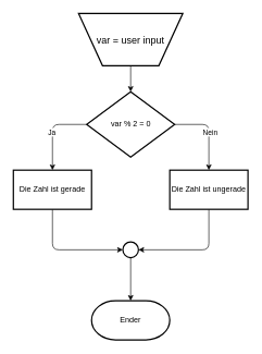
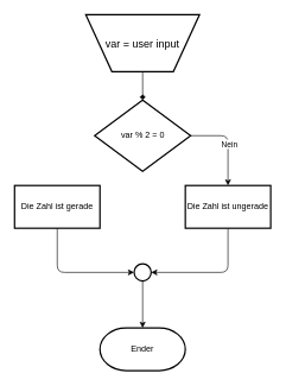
  <mxCell id="0" />
  <mxCell id="1" parent="0" />
- <mxCell id="2" style="edgeStyle=orthogonalEdgeStyle;orthogonalLoop=1;jettySize=auto;html=1;exitX=0.5;exitY=1;exitDx=0;exitDy=0;entryX=0.5;entryY=0;entryDx=0;entryDy=0;entryPerimeter=0;" edge="1" parent="1" source="3" target="8"><mxGeometry relative="1" as="geometry" /></mxCell>
+ <mxCell id="2" style="edgeStyle=orthogonalEdgeStyle;orthogonalLoop=1;jettySize=auto;html=1;exitX=0.5;exitY=1;exitDx=0;exitDy=0;entryX=0.5;entryY=0;entryDx=0;entryDy=0;entryPerimeter=0;endArrow=diamond;" edge="1" parent="1" source="3" target="8"><mxGeometry relative="1" as="geometry" /></mxCell>
  <mxCell id="3" value="&lt;span style=&quot;font-size: 15px&quot;&gt;var = user input&lt;/span&gt;" style="verticalLabelPosition=middle;verticalAlign=middle;html=1;shape=trapezoid;perimeter=trapezoidPerimeter;whiteSpace=wrap;size=0.23;arcSize=10;flipV=1;labelPosition=center;align=center;strokeWidth=2;" vertex="1" parent="1"><mxGeometry x="120" y="20" width="160" height="80" as="geometry" /></mxCell>
- <mxCell id="4" style="edgeStyle=orthogonalEdgeStyle;orthogonalLoop=1;jettySize=auto;html=1;exitX=0;exitY=0.5;exitDx=0;exitDy=0;exitPerimeter=0;entryX=0.5;entryY=0;entryDx=0;entryDy=0;" edge="1" parent="1" source="8" target="12"><mxGeometry relative="1" as="geometry" /></mxCell>
- <mxCell id="5" value="Ja" style="edgeLabel;html=1;align=center;verticalAlign=middle;resizable=0;points=[];" vertex="1" connectable="0" parent="4"><mxGeometry x="0.053" y="-2" relative="1" as="geometry"><mxPoint as="offset" /></mxGeometry></mxCell>
  <mxCell id="6" style="edgeStyle=orthogonalEdgeStyle;orthogonalLoop=1;jettySize=auto;html=1;exitX=1;exitY=0.5;exitDx=0;exitDy=0;exitPerimeter=0;entryX=0.5;entryY=0;entryDx=0;entryDy=0;" edge="1" parent="1" source="8" target="10"><mxGeometry relative="1" as="geometry" /></mxCell>
  <mxCell id="7" value="Nein" style="edgeLabel;html=1;align=center;verticalAlign=middle;resizable=0;points=[];" vertex="1" connectable="0" parent="6"><mxGeometry x="0.053" y="1" relative="1" as="geometry"><mxPoint as="offset" /></mxGeometry></mxCell>
  <mxCell id="8" value="var % 2 = 0" style="strokeWidth=2;html=1;shape=mxgraph.flowchart.decision;whiteSpace=wrap;" vertex="1" parent="1"><mxGeometry x="132.5" y="140" width="135" height="100" as="geometry" /></mxCell>
  <mxCell id="9" style="edgeStyle=orthogonalEdgeStyle;orthogonalLoop=1;jettySize=auto;html=1;exitX=0.5;exitY=1;exitDx=0;exitDy=0;entryX=1;entryY=0.5;entryDx=0;entryDy=0;" edge="1" parent="1" source="10" target="14"><mxGeometry relative="1" as="geometry" /></mxCell>
  <mxCell id="10" value="Die Zahl ist ungerade" style="whiteSpace=wrap;html=1;strokeWidth=2;" vertex="1" parent="1"><mxGeometry x="260" y="260" width="120" height="60" as="geometry" /></mxCell>
  <mxCell id="11" style="edgeStyle=orthogonalEdgeStyle;orthogonalLoop=1;jettySize=auto;html=1;exitX=0.5;exitY=1;exitDx=0;exitDy=0;entryX=0;entryY=0.5;entryDx=0;entryDy=0;" edge="1" parent="1" source="12" target="14"><mxGeometry relative="1" as="geometry" /></mxCell>
  <mxCell id="12" value="Die Zahl ist gerade" style="whiteSpace=wrap;html=1;strokeWidth=2;" vertex="1" parent="1"><mxGeometry x="20" y="260" width="120" height="60" as="geometry" /></mxCell>
  <mxCell id="13" style="edgeStyle=orthogonalEdgeStyle;orthogonalLoop=1;jettySize=auto;html=1;exitX=0.5;exitY=1;exitDx=0;exitDy=0;entryX=0.5;entryY=0;entryDx=0;entryDy=0;entryPerimeter=0;" edge="1" parent="1" source="14" target="15"><mxGeometry relative="1" as="geometry" /></mxCell>
  <mxCell id="14" value="" style="ellipse;whiteSpace=wrap;html=1;aspect=fixed;strokeWidth=2;" vertex="1" parent="1"><mxGeometry x="188" y="370" width="24" height="24" as="geometry" /></mxCell>
  <mxCell id="15" value="Ender" style="strokeWidth=2;html=1;shape=mxgraph.flowchart.terminator;whiteSpace=wrap;" vertex="1" parent="1"><mxGeometry x="140" y="460" width="120" height="60" as="geometry" /></mxCell>
